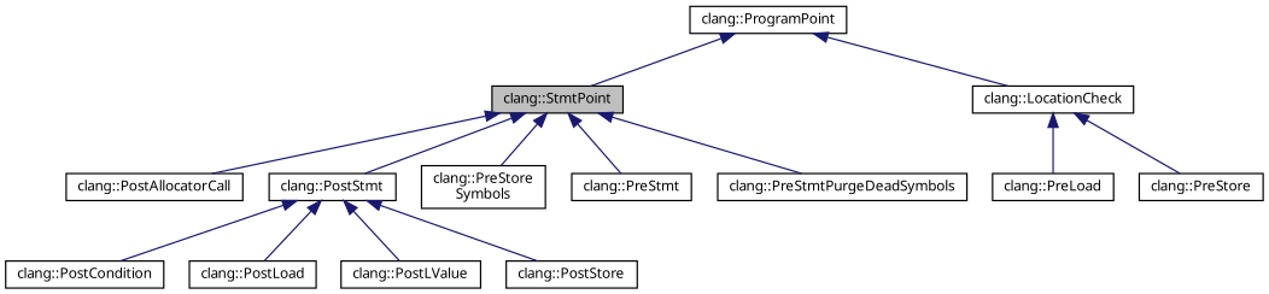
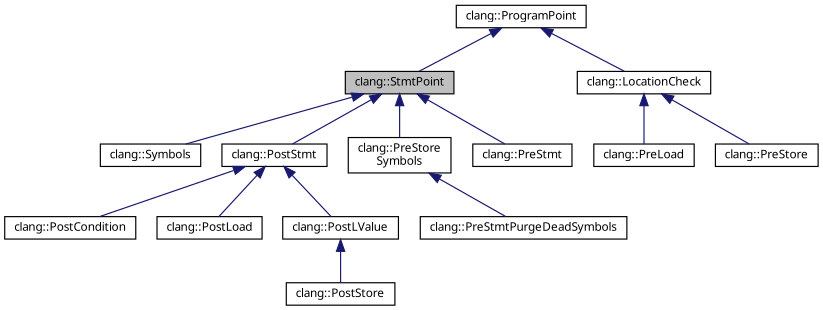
  digraph {
    fontname="Noto Sans"
    rankdir=TB
    node [color=black fontname="Noto Sans" fontsize=10 shape=record]
    edge [color=midnightblue dir=back fontname="Noto Sans" fontsize=10 labelfontname=Helvetica labelfontsize=10 style=solid]
    n1 [fillcolor=grey75 fontcolor=black height=0.2 label="clang::StmtPoint" style=filled width=0.4]
-   n2 [height=0.2 label="clang::PostAllocatorCall" width=0.4]
+   n2 [height=0.2 label="clang::Symbols" width=0.4]
    n3 [height=0.2 label="clang::PostStmt" width=0.4]
    n4 [height=0.2 label="clang::PreStore\lSymbols" width=0.4]
    n5 [height=0.2 label="clang::PreStmt" width=0.4]
    n6 [height=0.2 label="clang::PreStmtPurgeDeadSymbols" width=0.4]
    n7 [height=0.2 label="clang::LocationCheck" width=0.4]
    n8 [height=0.2 label="clang::PreLoad" width=0.4]
    n9 [height=0.2 label="clang::PreStore" width=0.4]
    n10 [height=0.2 label="clang::PostCondition" width=0.4]
    n11 [height=0.2 label="clang::PostLoad" width=0.4]
    n12 [height=0.2 label="clang::PostLValue" width=0.4]
    n13 [height=0.2 label="clang::PostStore" width=0.4]
    n14 [height=0.2 label="clang::ProgramPoint" width=0.4]
    n1 -> n2
    n1 -> n3
    n1 -> n4
    n1 -> n5
-   n1 -> n6
+   n4 -> n6
    n3 -> n10
    n3 -> n11
    n3 -> n12
-   n3 -> n13
+   n12 -> n13
    n7 -> n8
    n7 -> n9
    n14 -> n1
    n14 -> n7
  }
